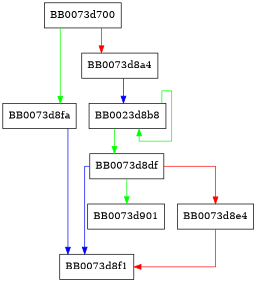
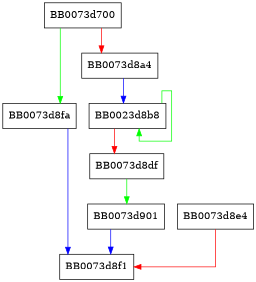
  digraph {
    splines=ortho
    node [shape=box]
    edge [color=red]
    BB0073d700
    BB0073d8fa
    BB0073d8a4
    BB0073d8f1
    n5 [label=BB0023d8b8]
    BB0073d8df
    BB0073d901
    BB0073d8e4
    BB0073d700 -> BB0073d8fa [color=green]
    BB0073d700 -> BB0073d8a4
    BB0073d8fa -> BB0073d8f1 [color=blue]
    BB0073d8a4 -> n5 [color=blue]
    n5 -> n5 [color=green]
-   n5 -> BB0073d8df [color=green]
+   n5 -> BB0073d8df
    BB0073d8df -> BB0073d901 [color=green]
-   BB0073d8df -> BB0073d8e4
-   BB0073d8df -> BB0073d8f1 [color=blue]
+   BB0073d901 -> BB0073d8f1 [color=blue]
    BB0073d8e4 -> BB0073d8f1
  }
